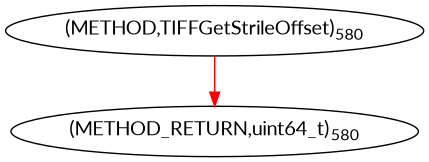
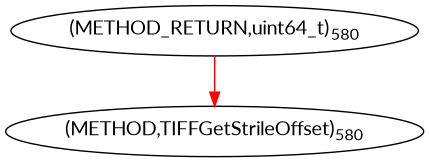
  digraph {
    fontname=Lato
    node [fontname=Lato]
    n1 [label=<(METHOD,TIFFGetStrileOffset)<SUB>580</SUB>>]
    n2 [label=<(METHOD_RETURN,uint64_t)<SUB>580</SUB>>]
-   n1 -> n2 [color=red fontname=Lato]
+   n2 -> n1 [color=red fontname=Lato]
  }
